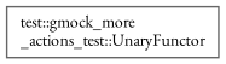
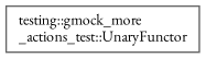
  digraph {
    rankdir=LR
    fontname="EB Garamond"
-   n1 [color=grey40 fillcolor=white fontname="EB Garamond" fontsize=10 height=0.2 label="test::gmock_more\l_actions_test::UnaryFunctor" shape=box style=filled width=0.4]
+   n1 [color=grey40 fillcolor=white fontname="EB Garamond" fontsize=10 height=0.2 label="testing::gmock_more\l_actions_test::UnaryFunctor" shape=box style=filled width=0.4]
  }
